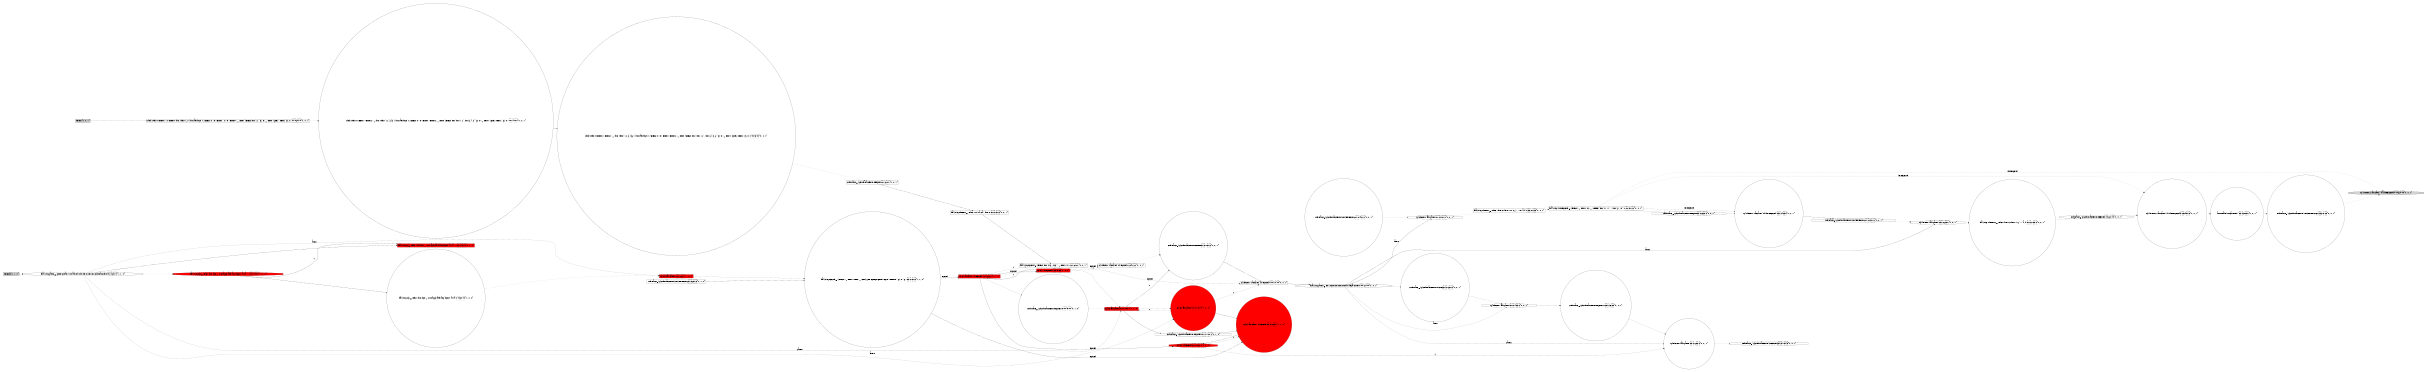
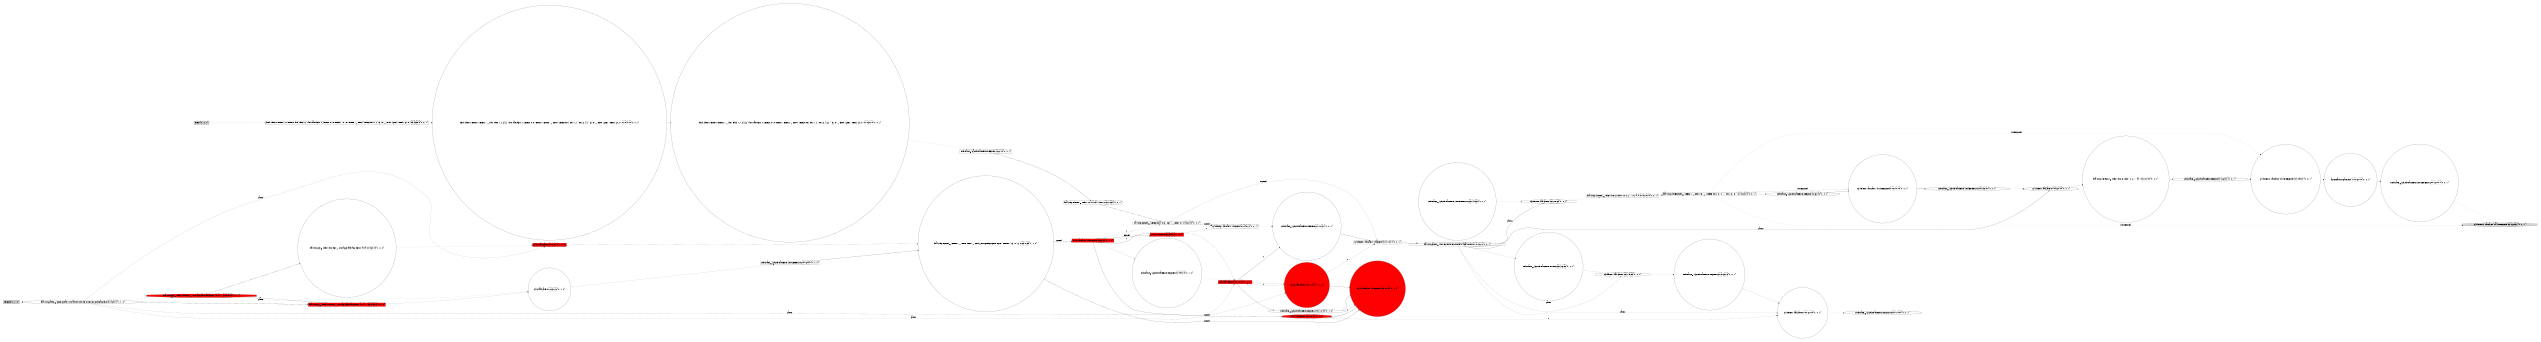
  digraph {
    fontname="DejaVu Serif"
    rankdir=LR
    node [fillcolor=white fontname="DejaVu Serif" shape=circle style=filled]
    edge [arrowhead=tee fontname="DejaVu Serif" style=dashed]
    n1 [label="check(\"select t.r.\"EXPR$1\", t.r.\"EXPR$0\" from (select (1,2) r from sales.depts) t\",\"SELECT `T`.`R`.`EXPR$1`, `T`.`R`.`EXPR$0`\" + \"FROM (SELECT (ROW(1, 2)) AS `R`\" + \"FROM `SALES`.`DEPTS`) AS `T`\")@@@3@@@['0', '0', '1']" shape=box]
    n2 [label="check(\"select t.r.\"EXPR$1\".\"EXPR$2\" \" + \"from (select ((1,2),(3,4,5)) r from sales.depts) t\",\"SELECT `T`.`R`.`EXPR$1`.`EXPR$2`\" + \"FROM (SELECT (ROW((ROW(1, 2)), (ROW(3, 4, 5)))) AS `R`\" + \"FROM `SALES`.`DEPTS`) AS `T`\")@@@4@@@['0', '0', '1']"]
    n3 [label="check(\"select t.r.\"EXPR$1\".\"EXPR$2\" \" + \"from (select ((1,2),(3,4,5,6)) r from sales.depts) t\",\"SELECT `T`.`R`.`EXPR$1`.`EXPR$2`\" + \"FROM (SELECT (ROW((ROW(1, 2)), (ROW(3, 4, 5, 6)))) AS `R`\" + \"FROM `SALES`.`DEPTS`) AS `T`\")@@@5@@@['0', '0', '1']"]
    n4 [label="conformance = SqlConformanceEnum.SQL_SERVER_2008@@@19@@@['0', '0', '1']"]
    n5 [label="sql(selectRow).fails(pattern)@@@20@@@['0', '0', '1']" shape=octagon]
    n6 [label="final String whereRow = \"select 1 from t2 where ^row (x, y)^ < row (a, b)\"@@@21@@@['0', '0', '1']" shape=box]
    n7 [label="conformance = SqlConformanceEnum.STRICT_2003@@@17@@@['0', '0', '1']" shape=octagon]
    n8 [fillcolor=red label="sql(sql).sansCarets().ok(expected)@@@12@@@['1', '1', '0']"]
    n9 [fillcolor=red label="sql(sql1).ok(expected)@@@13@@@['1', '0', '0']" shape=octagon]
    n10 [label="sql(selectRow).fails(pattern)@@@16@@@['0', '0', '1']"]
    n11 [label="conformance = SqlConformanceEnum.DEFAULT@@@6@@@['0', '0', '1']" shape=box]
    n12 [fillcolor=lightgray label="sql(whereRow2).sansCarets().ok(whereExpected)@@@32@@@['0', '0', '1']" shape=octagon]
    n13 [fillcolor=red label="sql(sql).sansCarets().ok(expected)@@@8@@@['1', '1', '0']" shape=box]
    n14 [label="conformance = SqlConformanceEnum.ORACLE_10@@@9@@@['0', '1', '0']"]
    n15 [label="final String expected = \"SELECT (ROW(`T1A`, `T2A`))\" + \"FROM `T1`\"@@@8@@@['0', '0', '1']" shape=box]
    n16 [fillcolor=red label="sql(sql1).ok(expected)@@@9@@@['1', '0', '0']" shape=box]
    n17 [fillcolor=red label="sql(sql).fails(pattern)@@@10@@@['1', '1', '0']" shape=box]
    n18 [label="sql(selectRow).sansCarets().ok(expected)@@@9@@@['0', '0', '1']" shape=box]
    n19 [label="sql(selectRow).sansCarets().ok(expected)@@@11@@@['0', '0', '1']" shape=box]
    n20 [label="conformance = SqlConformanceEnum.LENIENT@@@10@@@['0', '0', '1']"]
    n21 [label="conformance = SqlConformanceEnum.MYSQL_5@@@13@@@['0', '0', '1']"]
    n22 [label="sql(selectRow).fails(pattern)@@@14@@@['0', '0', '1']" shape=octagon]
    n23 [label="conformance = SqlConformanceEnum.ORACLE_12@@@15@@@['0', '0', '1']"]
+   n24 [label="sql(sql).fails(pattern)@@@5@@@['0', '1', '0']"]
    n25 [label="conformance = SqlConformanceEnum.SQL_SERVER_2008@@@6@@@['0', '1', '0']" shape=box]
    n26 [label="final String expected = \"SELECT *\" + \"FROM `DEPT`\" + \"CROSS JOIN LATERAL TABLE(`RAMP`(`DEPTNO`)) AS `T` (`A`)\"@@@7@@@['1', '1', '0']"]
    n27 [label="final String whereExpected = \"SELECT 1\" + \"FROM `T2`\" + \"WHERE ((ROW(`X`, `Y`)) < (ROW(`A`, `B`)))\"@@@22@@@['0', '0', '1']" shape=box]
    n28 [label="sql(whereRow2).sansCarets().ok(whereExpected)@@@29@@@['0', '0', '1']"]
    n29 [label="assumeFalse(isUnparserTest())@@@30@@@['0', '0', '1']"]
    n30 [label="conformance = SqlConformanceEnum.SQL_SERVER_2008@@@31@@@['0', '0', '1']"]
    n31 [fillcolor=red label="sql(sql0).fails(pattern)@@@6@@@['1', '0', '0']" shape=box]
    n32 [fillcolor=red label="sql(sql0).fails(pattern)@@@11@@@['1', '0', '0']"]
    n33 [label="conformance = SqlConformanceEnum.ORACLE_12@@@11@@@['0', '1', '0']" shape=octagon]
    n34 [label="conformance = SqlConformanceEnum.DEFAULT@@@23@@@['0', '0', '1']" shape=octagon]
    n35 [label="sql(whereRow).sansCarets().ok(whereExpected)@@@24@@@['0', '0', '1']"]
    n36 [label="final String pattern = \"APPLY operator is not allowed under the current SQL conformance level\"@@@3@@@['1', '1', '0']" shape=octagon]
    n37 [fillcolor=red label="final String sql0 = \"select * from dept\" + \"cross apply table(ramp(deptno)) as t(a^)^\"@@@4@@@['1', '0', '0']" shape=octagon]
    n38 [fillcolor=red label="final String sql = \"select * from dept\" + \"cross apply table(ramp(deptno)) as t(a^)^\"@@@4@@@['0', '1', '0']" shape=box]
    n39 [label="final String sql1 = \"select * from dept\" + \"cross apply table(ramp(deptno)) as t(a)\"@@@5@@@['1', '0', '0']"]
    n40 [fillcolor=lightgray label="testRow['0', '0', '1']" shape=box]
    n41 [label="final String pattern = \"ROW expression encountered in illegal context\"@@@12@@@['0', '0', '1']" shape=octagon]
    n42 [label="sql(whereRow).fails(pattern)@@@26@@@['0', '0', '1']" shape=octagon]
    n43 [label="final String whereRow2 = \"select 1 from t2 where ^(x, y)^ < (a, b)\"@@@27@@@['0', '0', '1']"]
    n44 [label="final String selectRow = \"select ^row(t1a, t2a)^ from t1\"@@@7@@@['0', '0', '1']" shape=box]
    n45 [label="conformance = SqlConformanceEnum.SQL_SERVER_2008@@@25@@@['0', '0', '1']" shape=octagon]
    n46 [label="conformance = SqlConformanceEnum.DEFAULT@@@28@@@['0', '0', '1']" shape=octagon]
    n47 [fillcolor=lightgray label="testApply['0', '1', '0']" shape=box]
    n1 -> n2 [arrowhead=box style=dotted]
    n2 -> n3 [style=solid]
    n3 -> n11 [arrowhead=dot style=dotted]
    n4 -> n5
    n5 -> n6 [style=dotted]
    n6 -> n27 [arrowhead=box]
    n8 -> n9 [arrowhead=dot style=solid]
    n9 -> n8 [arrowhead=dot label=0]
    n9 -> n10 [arrowhead=box label=0]
    n10 -> n7 [style=dotted]
    n11 -> n44 [arrowhead=dot style=solid]
    n13 -> n9 [arrowhead=box label=expected style=solid]
    n13 -> n14
    n13 -> n15 [label=0]
    n13 -> n16 [label=expected style=solid]
    n13 -> n16 [arrowhead=dot style=dotted]
    n14 -> n17 [style=dotted]
    n15 -> n18 [arrowhead=dot]
    n15 -> n18 [arrowhead=box label=expected style=dotted]
    n15 -> n19 [arrowhead=dot label=expected]
    n16 -> n13 [label=0 style=solid]
    n16 -> n17 [arrowhead=box]
    n16 -> n18 [label=0]
    n17 -> n20 [arrowhead=dot label=0 style=solid]
    n17 -> n32 [arrowhead=box]
    n17 -> n33 [style=solid]
    n18 -> n20 [arrowhead=box style=dotted]
    n19 -> n41 [arrowhead=box style=solid]
    n20 -> n19 [style=solid]
    n21 -> n22
    n22 -> n23 [arrowhead=box]
    n23 -> n10 [arrowhead=dot]
+   n24 -> n25 [arrowhead=box]
    n25 -> n26 [arrowhead=dot style=solid]
    n26 -> n8 [arrowhead=box label=expected style=solid]
    n26 -> n13 [style=dotted]
    n26 -> n13 [arrowhead=dot label=expected style=solid]
    n27 -> n12 [arrowhead=box label=whereExpected style=dotted]
    n27 -> n28 [arrowhead=box label=whereExpected style=dotted]
    n27 -> n34
    n27 -> n35 [label=whereExpected]
    n28 -> n29 [arrowhead=box style=dotted]
    n29 -> n30 [arrowhead=dot style=solid]
    n30 -> n12 [arrowhead=box style=dotted]
    n31 -> n26 [arrowhead=dot]
    n32 -> n8 [style=solid]
    n32 -> n17 [arrowhead=dot label=0]
    n32 -> n19 [arrowhead=box label=0]
    n33 -> n8 [style=solid]
    n34 -> n35 [style=solid]
    n35 -> n45 [arrowhead=dot style=solid]
    n36 -> n17 [arrowhead=dot label=pattern]
+   n36 -> n24 [label=pattern style=dotted]
    n36 -> n31 [arrowhead=box label=pattern]
    n36 -> n32 [arrowhead=box label=pattern]
    n36 -> n37 [arrowhead=box style=dotted]
    n36 -> n38 [arrowhead=box style=solid]
    n37 -> n38 [arrowhead=dot label=0 style=solid]
    n37 -> n39 [style=solid]
+   n38 -> n24
    n39 -> n31 [arrowhead=dot style=dotted]
    n40 -> n1
    n41 -> n5 [label=pattern style=solid]
    n41 -> n10 [label=pattern]
    n41 -> n21
    n41 -> n22 [label=pattern]
    n41 -> n42 [arrowhead=dot label=pattern style=solid]
    n42 -> n43 [arrowhead=box]
    n43 -> n46 [arrowhead=dot]
    n44 -> n15 [arrowhead=dot style=solid]
    n45 -> n42 [arrowhead=box style=dotted]
    n46 -> n28 [arrowhead=box]
    n47 -> n36 [arrowhead=box style=solid]
  }
